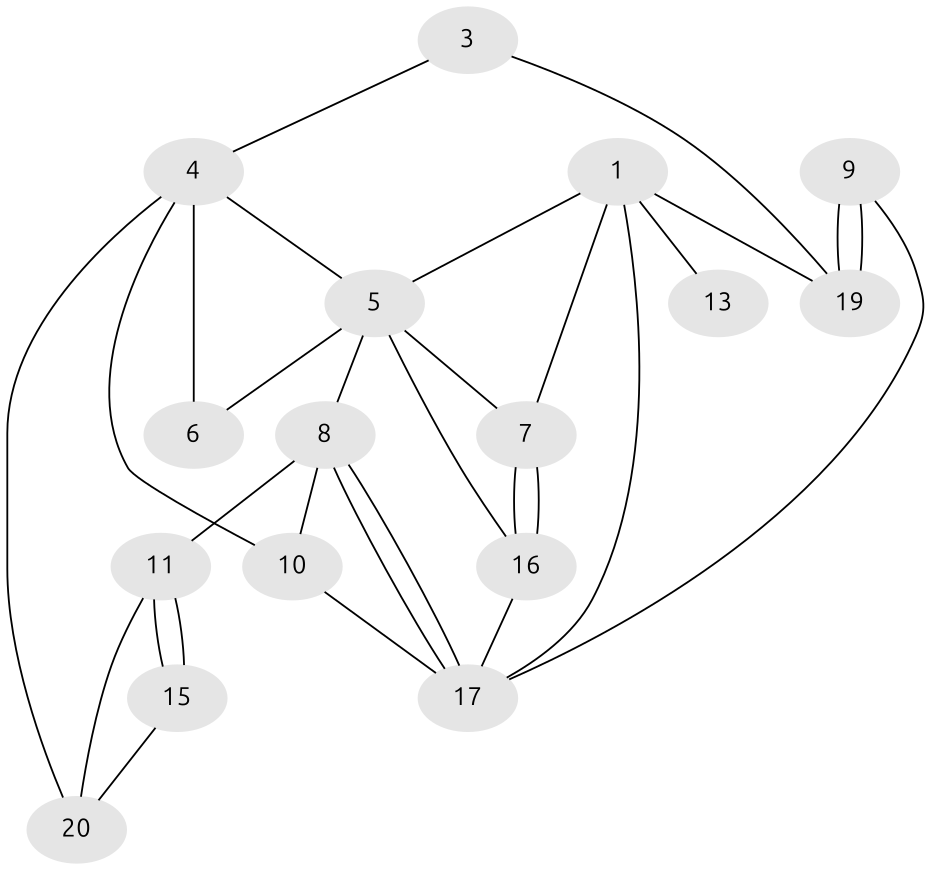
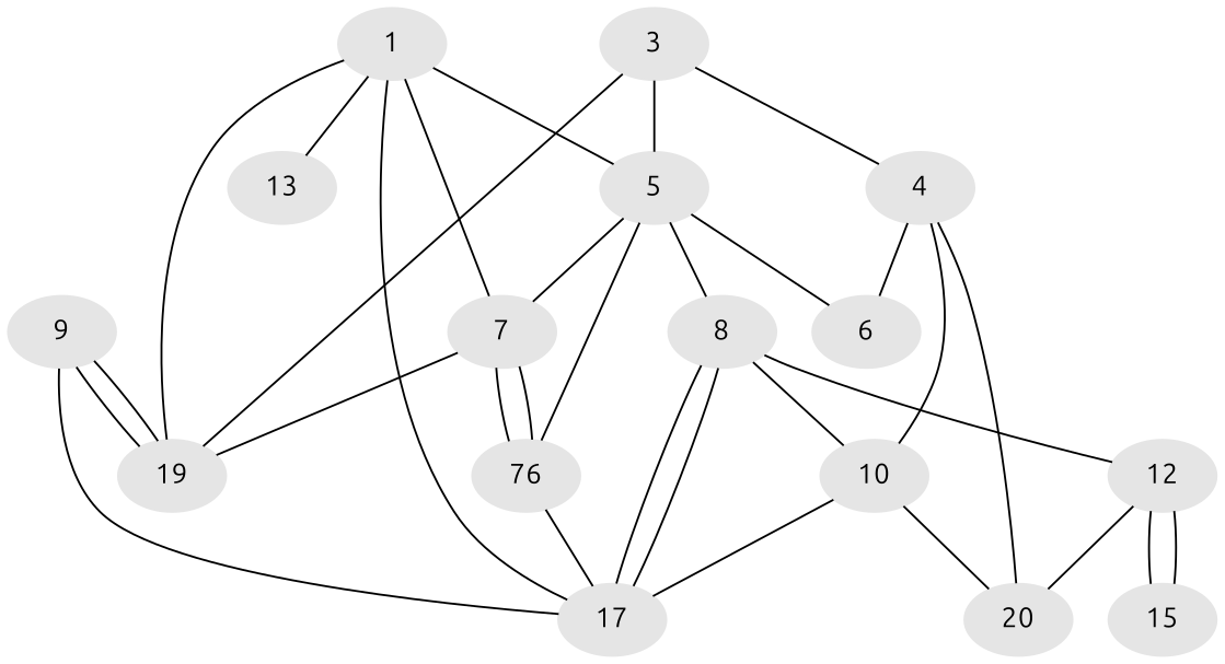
  graph {
    fontname=Ubuntu
    node [color=gray90 fontname=Ubuntu style=filled]
    edge [fontname=Ubuntu]
    1
    5
    13 [super="+14"]
    17 [super="+14"]
    7
    19
    6
-   16
+   16 [label=76]
    8
    3
    4 [super="+18"]
-   12 [super="+18" label=11]
+   12 [super="+18"]
    20 [super="+11"]
    15
    10
    9
    1 -- 5
    1 -- 13
    1 -- 17
    1 -- 7
    1 -- 19
    5 -- 7
    5 -- 6
    5 -- 16
    5 -- 8
+   7 -- 19
    7 -- 16
    7 -- 16
    16 -- 17
    8 -- 17
    8 -- 17
    8 -- 12
    8 -- 10
-   4 -- 5
+   3 -- 5
    3 -- 19
    3 -- 4
    4 -- 6
    4 -- 20
    4 -- 10
    12 -- 20
    12 -- 15
    12 -- 15
-   15 -- 20
+   10 -- 20
    10 -- 17
    9 -- 17
    9 -- 19
    9 -- 19
  }
